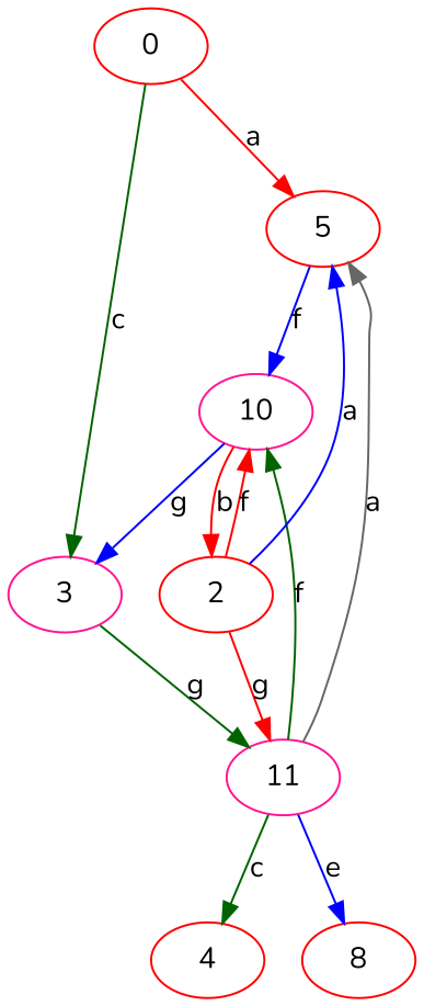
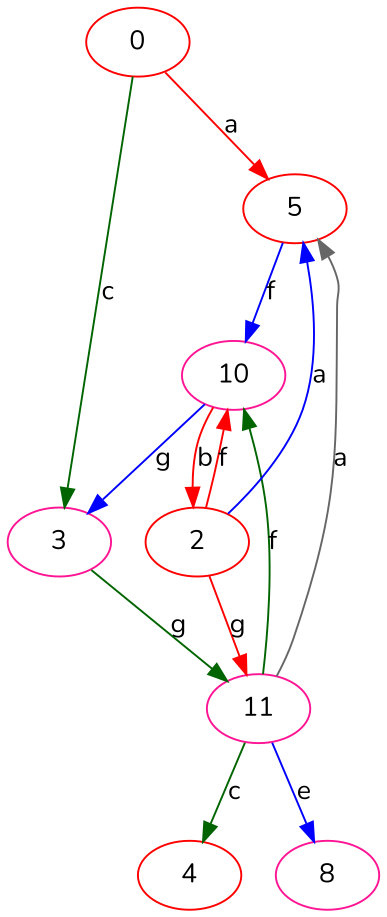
  strict digraph {
    fontname=Nunito
    node [color=red fontname=Nunito]
    edge [color=blue fontname=Nunito]
    n1 [label=5]
    0
    3 [color=deeppink]
    10 [color=deeppink]
    11 [color=deeppink]
    2
    4
-   8
+   8 [color=deeppink]
    n1 -> 10 [label=f]
    0 -> n1 [color=red label=a]
    0 -> 3 [color=darkgreen label=c]
    3 -> 11 [color=darkgreen label=g]
    10 -> 3 [label=g]
    10 -> 2 [color=red label=b]
    11 -> n1 [color=gray40 label=a]
    11 -> 10 [color=darkgreen label=f]
    11 -> 4 [color=darkgreen label=c]
    11 -> 8 [label=e]
    2 -> n1 [label=a]
    2 -> 10 [color=red label=f]
    2 -> 11 [color=red label=g]
  }
